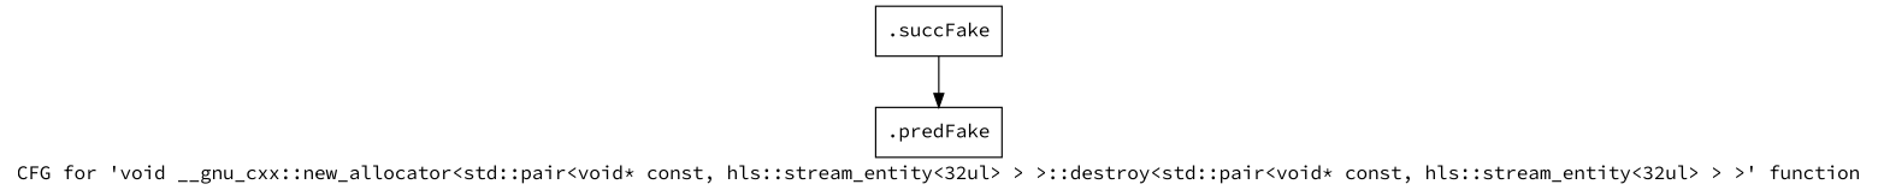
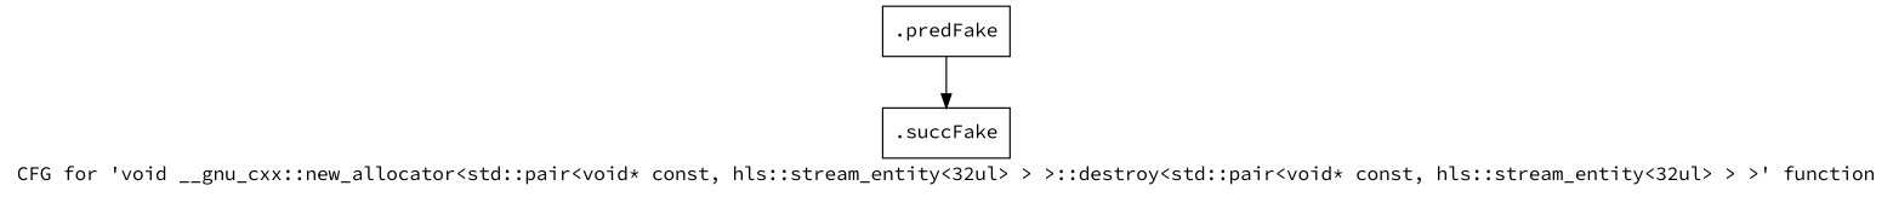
  digraph {
    label="CFG for 'void __gnu_cxx::new_allocator\<std::pair\<void* const, hls::stream_entity\<32ul\> \> \>::destroy\<std::pair\<void* const, hls::stream_entity\<32ul\> \> \>' function"
    fontname="Source Code Pro"
    node [shape=record fontname="Source Code Pro"]
    n1 [label="{.predFake}"]
    n2 [filename="/mnt/xilinx/Vitis_HLS/2021.2/tps/lnx64/gcc-6.2.0/lib/gcc/x86_64-pc-linux-gnu/6.2.0/../../../../include/c++/6.2.0/ext/new_allocator.h" label="{.succFake}" linenumber=124]
-   n2 -> n1 [execusionnum=0 filename="/mnt/xilinx/Vitis_HLS/2021.2/tps/lnx64/gcc-6.2.0/lib/gcc/x86_64-pc-linux-gnu/6.2.0/../../../../include/c++/6.2.0/ext/new_allocator.h" fontname="Source Code Pro"]
+   n1 -> n2 [execusionnum=0 filename="/mnt/xilinx/Vitis_HLS/2021.2/tps/lnx64/gcc-6.2.0/lib/gcc/x86_64-pc-linux-gnu/6.2.0/../../../../include/c++/6.2.0/ext/new_allocator.h" fontname="Source Code Pro"]
  }
